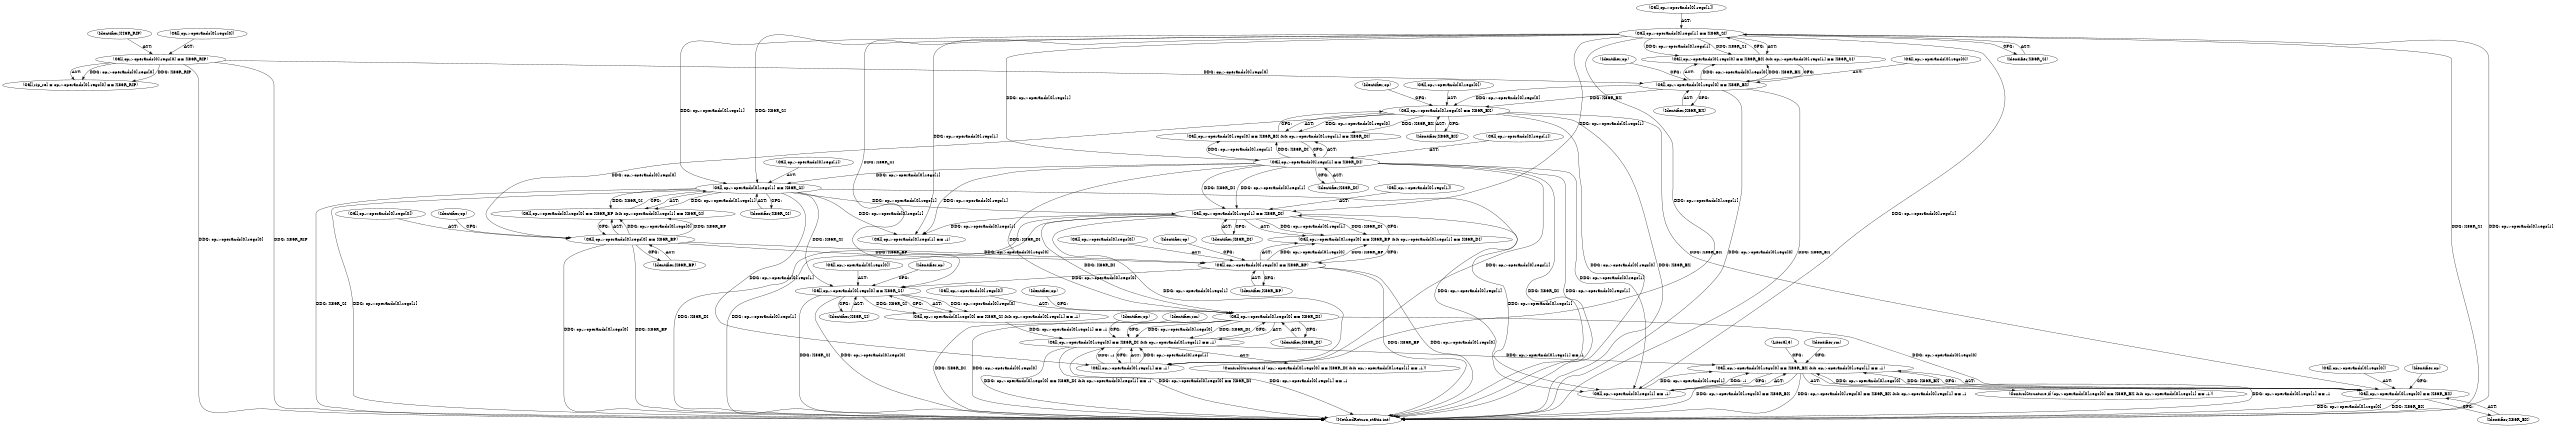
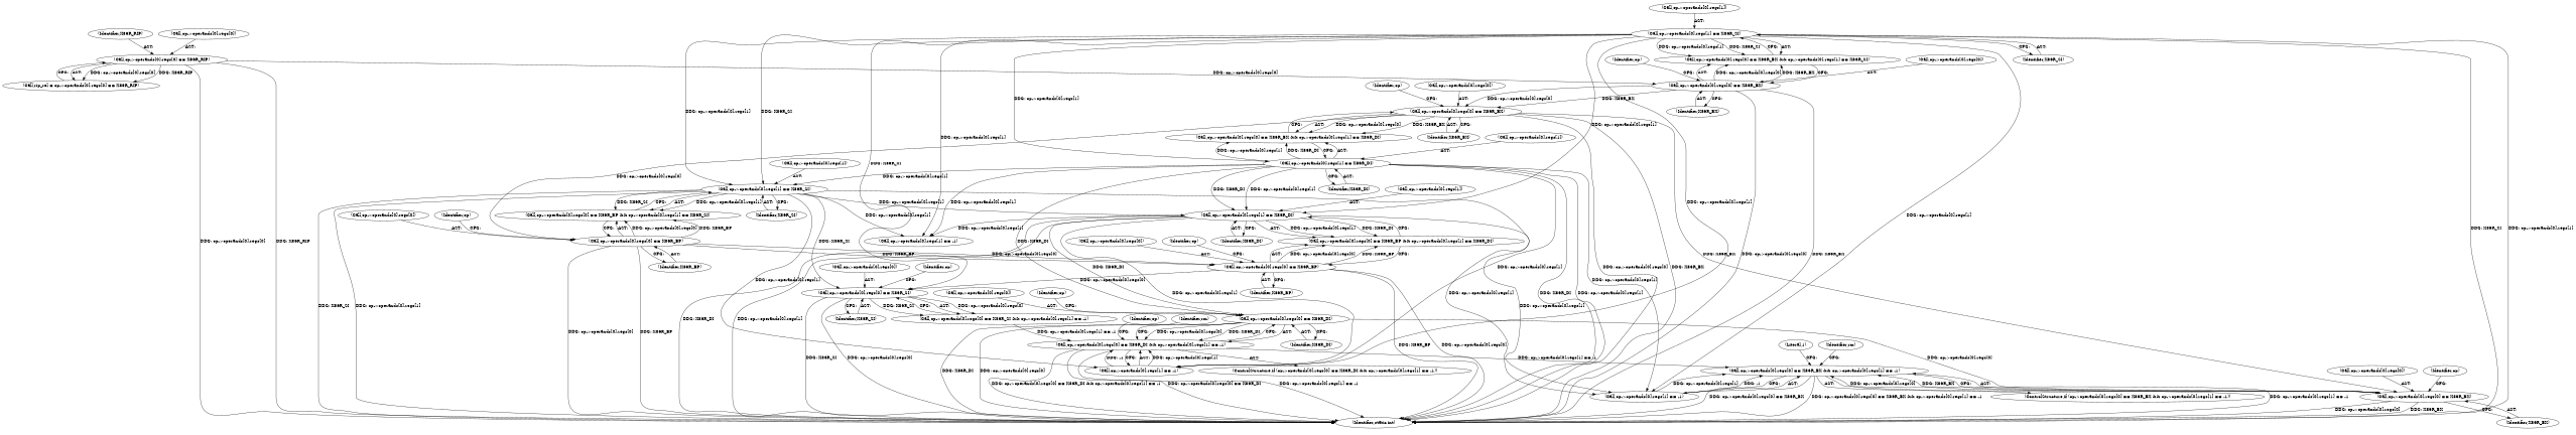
  digraph {
    n1 [label="(Call,op->operands[0].regs[0] == X86R_DI)"]
    n2 [label="(Call,op->operands[0].regs[0] == X86R_DI && op->operands[0].regs[1] == -1)"]
    n3 [label="(Call,op->operands[0].regs[0] == X86R_BX)"]
    n4 [label="(Identifier,X86R_DI)"]
-   n5 [label="(MethodReturn,static int)"]
+   n5 [label="(Identifier,static int)"]
    n6 [label="(Call,op->operands[0].regs[1] == -1)"]
    n7 [label="(Call,op->operands[0].regs[0] == X86R_BX && op->operands[0].regs[1] == -1)"]
    n8 [label="(ControlStructure,if (op->operands[0].regs[0] == X86R_DI && op->operands[0].regs[1] == -1))"]
    n9 [label="(Identifier,X86R_BX)"]
    n10 [label="(Call,op->operands[0].regs[0] == X86R_SI)"]
    n11 [label="(Identifier,X86R_SI)"]
    n12 [label="(Call,op->operands[0].regs[0] == X86R_SI && op->operands[0].regs[1] == -1)"]
    n13 [label="(Call,op->operands[0].regs[0] == X86R_BP)"]
    n14 [label="(Identifier,X86R_BP)"]
    n15 [label="(Call,op->operands[0].regs[0] == X86R_BP && op->operands[0].regs[1] == X86R_DI)"]
    n16 [label="(Call,op->operands[0].regs[1] == X86R_DI)"]
    n17 [label="(Call,op->operands[0].regs[0] == X86R_BP)"]
    n18 [label="(Identifier,X86R_BP)"]
    n19 [label="(Call,op->operands[0].regs[0] == X86R_BP && op->operands[0].regs[1] == X86R_SI)"]
    n20 [label="(Call,op->operands[0].regs[1] == X86R_SI)"]
    n21 [label="(Call,op->operands[0].regs[0] == X86R_BX)"]
    n22 [label="(Call,op->operands[0].regs[0] == X86R_BX && op->operands[0].regs[1] == X86R_DI)"]
    n23 [label="(Identifier,X86R_BX)"]
    n24 [label="(Call,op->operands[0].regs[1] == X86R_DI)"]
    n25 [label="(Call,op->operands[0].regs[0] == X86R_BX)"]
    n26 [label="(Call,op->operands[0].regs[0] == X86R_BX && op->operands[0].regs[1] == X86R_SI)"]
    n27 [label="(Identifier,X86R_BX)"]
    n28 [label="(Call,op->operands[0].regs[1] == X86R_SI)"]
    n29 [label="(Call,op->operands[0].regs[0] == X86R_RIP)"]
    n30 [label="(Call,rip_rel = op->operands[0].regs[0] == X86R_RIP)"]
-   n31 [label="(Identifier,X46R_RIP)"]
+   n31 [label="(Identifier,X86R_RIP)"]
    n32 [label="(Call,op->operands[0].regs[1] == -1)"]
    n33 [label="(Call,op->operands[0].regs[1] == -1)"]
    n34 [label="(Identifier,X86R_SI)"]
    n35 [label="(Identifier,X86R_SI)"]
    n36 [label="(Identifier,X86R_DI)"]
    n37 [label="(Identifier,X86R_DI)"]
    n38 [label="(ControlStructure,if (op->operands[0].regs[0] == X86R_BX && op->operands[0].regs[1] == -1))"]
    n39 [label="(Call,op->operands[0].regs[1])"]
    n40 [label="(Identifier,op)"]
    n41 [label="(Identifier,op)"]
    n42 [label="(Call,op->operands[0].regs[0])"]
-   n43 [label="(Literal,3)"]
+   n43 [label="(Literal,1)"]
    n44 [label="(Identifier,op)"]
    n45 [label="(Call,op->operands[0].regs[0])"]
    n46 [label="(Call,op->operands[0].regs[0])"]
    n47 [label="(Call,op->operands[0].regs[1])"]
    n48 [label="(Call,op->operands[0].regs[1])"]
    n49 [label="(Call,op->operands[0].regs[1])"]
    n50 [label="(Identifier,rm)"]
    n51 [label="(Identifier,op)"]
    n52 [label="(Identifier,op)"]
    n53 [label="(Identifier,op)"]
    n54 [label="(Identifier,op)"]
    n55 [label="(Call,op->operands[0].regs[0])"]
    n56 [label="(Call,op->operands[0].regs[0])"]
    n57 [label="(Identifier,rm)"]
    n58 [label="(Call,op->operands[0].regs[0])"]
    n59 [label="(Call,op->operands[0].regs[0])"]
    n60 [label="(Identifier,op)"]
    n61 [label="(Call,op->operands[0].regs[0])"]
    n1 -> n2 [label="AST: "]
    n1 -> n2 [label="DDG: op->operands[0].regs[0]"]
    n1 -> n2 [label="DDG: X86R_DI"]
    n1 -> n3 [label="DDG: op->operands[0].regs[0]"]
    n1 -> n4 [label="CFG: "]
    n1 -> n5 [label="DDG: X86R_DI"]
    n1 -> n5 [label="DDG: op->operands[0].regs[0]"]
    n2 -> n1 [label="CFG: "]
    n2 -> n5 [label="DDG: op->operands[0].regs[0] == X86R_DI && op->operands[0].regs[1] == -1"]
    n2 -> n5 [label="DDG: op->operands[0].regs[0] == X86R_DI"]
    n2 -> n5 [label="DDG: op->operands[0].regs[1] == -1"]
    n2 -> n6 [label="CFG: "]
    n2 -> n7 [label="DDG: op->operands[0].regs[1] == -1"]
    n2 -> n8 [label="AST: "]
    n3 -> n5 [label="DDG: op->operands[0].regs[0]"]
    n3 -> n5 [label="DDG: X86R_BX"]
    n3 -> n7 [label="AST: "]
    n3 -> n7 [label="DDG: op->operands[0].regs[0]"]
    n3 -> n7 [label="DDG: X86R_BX"]
    n3 -> n9 [label="CFG: "]
    n4 -> n1 [label="AST: "]
    n6 -> n2 [label="AST: "]
    n6 -> n2 [label="DDG: op->operands[0].regs[1]"]
    n6 -> n2 [label="DDG: -1"]
    n7 -> n3 [label="CFG: "]
    n7 -> n5 [label="DDG: op->operands[0].regs[0] == X86R_BX && op->operands[0].regs[1] == -1"]
    n7 -> n5 [label="DDG: op->operands[0].regs[1] == -1"]
    n7 -> n5 [label="DDG: op->operands[0].regs[0] == X86R_BX"]
    n7 -> n33 [label="CFG: "]
    n7 -> n38 [label="AST: "]
    n9 -> n3 [label="AST: "]
    n10 -> n5 [label="DDG: op->operands[0].regs[0]"]
    n10 -> n5 [label="DDG: X86R_SI"]
    n10 -> n11 [label="CFG: "]
    n10 -> n12 [label="AST: "]
    n10 -> n12 [label="DDG: op->operands[0].regs[0]"]
    n10 -> n12 [label="DDG: X86R_SI"]
    n11 -> n10 [label="AST: "]
    n12 -> n2 [label="DDG: op->operands[0].regs[1] == -1"]
    n12 -> n10 [label="CFG: "]
    n13 -> n5 [label="DDG: X86R_BP"]
    n13 -> n5 [label="DDG: op->operands[0].regs[0]"]
    n13 -> n10 [label="DDG: op->operands[0].regs[0]"]
    n13 -> n14 [label="CFG: "]
    n13 -> n15 [label="AST: "]
    n13 -> n15 [label="DDG: op->operands[0].regs[0]"]
    n13 -> n15 [label="DDG: X86R_BP"]
    n14 -> n13 [label="AST: "]
    n15 -> n13 [label="CFG: "]
    n15 -> n16 [label="CFG: "]
    n16 -> n1 [label="DDG: X86R_DI"]
    n16 -> n5 [label="DDG: X86R_DI"]
    n16 -> n5 [label="DDG: op->operands[0].regs[1]"]
    n16 -> n6 [label="DDG: op->operands[0].regs[1]"]
    n16 -> n15 [label="AST: "]
    n16 -> n15 [label="DDG: op->operands[0].regs[1]"]
    n16 -> n15 [label="DDG: X86R_DI"]
    n16 -> n32 [label="DDG: op->operands[0].regs[1]"]
    n16 -> n33 [label="DDG: op->operands[0].regs[1]"]
    n16 -> n37 [label="CFG: "]
    n17 -> n5 [label="DDG: op->operands[0].regs[0]"]
    n17 -> n5 [label="DDG: X86R_BP"]
    n17 -> n13 [label="DDG: op->operands[0].regs[0]"]
    n17 -> n13 [label="DDG: X86R_BP"]
    n17 -> n18 [label="CFG: "]
    n17 -> n19 [label="AST: "]
    n17 -> n19 [label="DDG: op->operands[0].regs[0]"]
    n17 -> n19 [label="DDG: X86R_BP"]
    n18 -> n17 [label="AST: "]
    n19 -> n17 [label="CFG: "]
    n19 -> n20 [label="CFG: "]
    n20 -> n5 [label="DDG: X86R_SI"]
    n20 -> n5 [label="DDG: op->operands[0].regs[1]"]
    n20 -> n6 [label="DDG: op->operands[0].regs[1]"]
    n20 -> n10 [label="DDG: X86R_SI"]
    n20 -> n16 [label="DDG: op->operands[0].regs[1]"]
    n20 -> n19 [label="AST: "]
    n20 -> n19 [label="DDG: op->operands[0].regs[1]"]
    n20 -> n19 [label="DDG: X86R_SI"]
    n20 -> n32 [label="DDG: op->operands[0].regs[1]"]
    n20 -> n33 [label="DDG: op->operands[0].regs[1]"]
    n20 -> n35 [label="CFG: "]
    n21 -> n3 [label="DDG: X86R_BX"]
    n21 -> n5 [label="DDG: X86R_BX"]
    n21 -> n5 [label="DDG: op->operands[0].regs[0]"]
    n21 -> n17 [label="DDG: op->operands[0].regs[0]"]
    n21 -> n22 [label="AST: "]
    n21 -> n22 [label="DDG: op->operands[0].regs[0]"]
    n21 -> n22 [label="DDG: X86R_BX"]
    n21 -> n23 [label="CFG: "]
    n22 -> n21 [label="CFG: "]
    n22 -> n24 [label="CFG: "]
    n23 -> n21 [label="AST: "]
    n24 -> n1 [label="DDG: X86R_DI"]
    n24 -> n5 [label="DDG: X86R_DI"]
    n24 -> n5 [label="DDG: op->operands[0].regs[1]"]
    n24 -> n6 [label="DDG: op->operands[0].regs[1]"]
    n24 -> n16 [label="DDG: op->operands[0].regs[1]"]
    n24 -> n16 [label="DDG: X86R_DI"]
    n24 -> n20 [label="DDG: op->operands[0].regs[1]"]
    n24 -> n22 [label="AST: "]
    n24 -> n22 [label="DDG: op->operands[0].regs[1]"]
    n24 -> n22 [label="DDG: X86R_DI"]
    n24 -> n32 [label="DDG: op->operands[0].regs[1]"]
    n24 -> n33 [label="DDG: op->operands[0].regs[1]"]
    n24 -> n36 [label="CFG: "]
    n25 -> n5 [label="DDG: op->operands[0].regs[0]"]
    n25 -> n5 [label="DDG: X86R_BX"]
    n25 -> n21 [label="DDG: op->operands[0].regs[0]"]
    n25 -> n21 [label="DDG: X86R_BX"]
    n25 -> n26 [label="AST: "]
    n25 -> n26 [label="DDG: op->operands[0].regs[0]"]
    n25 -> n26 [label="DDG: X86R_BX"]
    n25 -> n27 [label="CFG: "]
    n26 -> n25 [label="CFG: "]
    n26 -> n28 [label="CFG: "]
    n27 -> n25 [label="AST: "]
    n28 -> n5 [label="DDG: X86R_SI"]
    n28 -> n5 [label="DDG: op->operands[0].regs[1]"]
    n28 -> n6 [label="DDG: op->operands[0].regs[1]"]
    n28 -> n10 [label="DDG: X86R_SI"]
    n28 -> n16 [label="DDG: op->operands[0].regs[1]"]
    n28 -> n20 [label="DDG: op->operands[0].regs[1]"]
    n28 -> n20 [label="DDG: X86R_SI"]
    n28 -> n24 [label="DDG: op->operands[0].regs[1]"]
    n28 -> n26 [label="AST: "]
    n28 -> n26 [label="DDG: op->operands[0].regs[1]"]
    n28 -> n26 [label="DDG: X86R_SI"]
    n28 -> n32 [label="DDG: op->operands[0].regs[1]"]
    n28 -> n33 [label="DDG: op->operands[0].regs[1]"]
    n28 -> n34 [label="CFG: "]
    n29 -> n5 [label="DDG: op->operands[0].regs[0]"]
    n29 -> n5 [label="DDG: X86R_RIP"]
    n29 -> n25 [label="DDG: op->operands[0].regs[0]"]
    n29 -> n30 [label="AST: "]
    n29 -> n30 [label="DDG: op->operands[0].regs[0]"]
    n29 -> n30 [label="DDG: X86R_RIP"]
+   n30 -> n29 [label="CFG: "]
    n31 -> n29 [label="AST: "]
    n33 -> n7 [label="AST: "]
    n33 -> n7 [label="DDG: op->operands[0].regs[1]"]
    n33 -> n7 [label="DDG: -1"]
    n34 -> n28 [label="AST: "]
    n35 -> n20 [label="AST: "]
    n36 -> n24 [label="AST: "]
    n37 -> n16 [label="AST: "]
    n39 -> n20 [label="AST: "]
    n40 -> n10 [label="CFG: "]
    n41 -> n2 [label="CFG: "]
    n42 -> n21 [label="AST: "]
    n43 -> n7 [label="CFG: "]
    n44 -> n21 [label="CFG: "]
    n45 -> n3 [label="AST: "]
    n46 -> n17 [label="AST: "]
    n47 -> n24 [label="AST: "]
    n48 -> n16 [label="AST: "]
    n49 -> n28 [label="AST: "]
    n50 -> n7 [label="CFG: "]
    n51 -> n1 [label="CFG: "]
    n52 -> n25 [label="CFG: "]
    n53 -> n13 [label="CFG: "]
    n54 -> n17 [label="CFG: "]
    n55 -> n13 [label="AST: "]
    n56 -> n29 [label="AST: "]
    n57 -> n2 [label="CFG: "]
    n58 -> n10 [label="AST: "]
    n59 -> n25 [label="AST: "]
    n60 -> n3 [label="CFG: "]
    n61 -> n1 [label="AST: "]
  }
